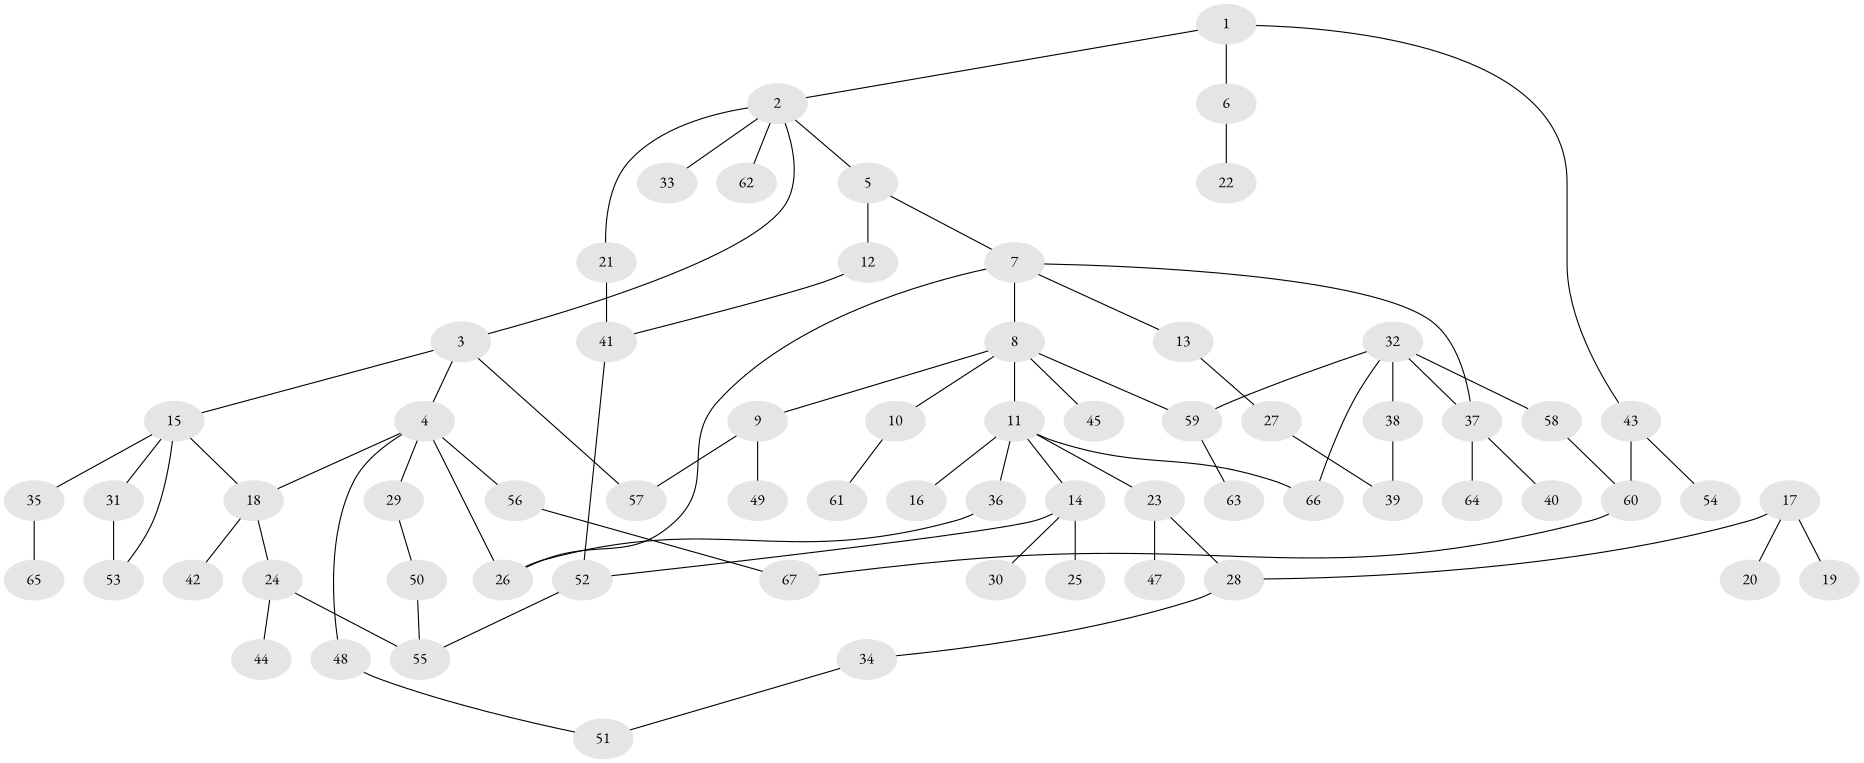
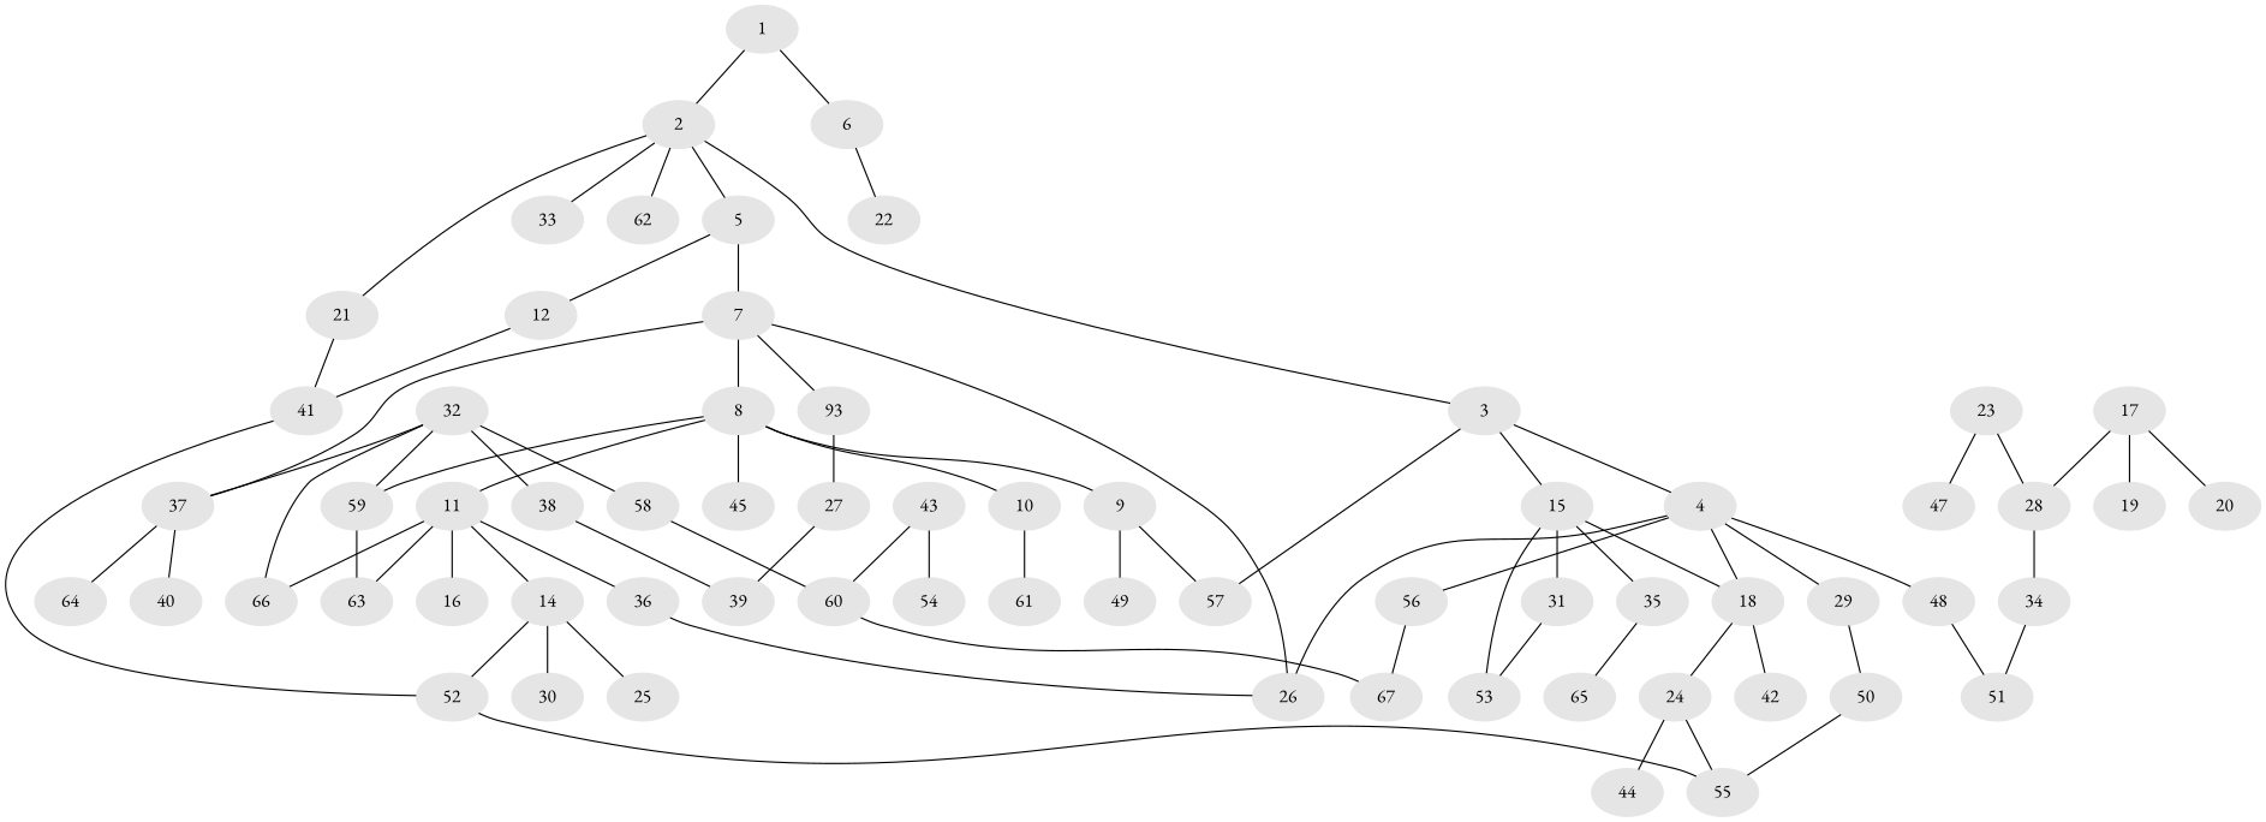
  graph {
    fontname="EB Garamond"
    node [color=gray90 fontname="EB Garamond" style=filled]
    edge [fontname="EB Garamond"]
    1
    2
    6
    43
    3
    5
    21
    33
    62
    22
    54
    60
    4
    15
    57
    7
    12
    41
    18
    26
    29
    48
    56
    31
    35
    53
    24
    42
    50
    51
    67
    8
-   13
+   13 [label=93]
    37
    9
    10
    11
    45
    59
    27
    40
    64
    49
    61
    14
    16
    23
    36
    66
    17
    19
    20
    28
    63
    25
    30
    52
    47
    32
    38
    58
    39
    55
    65
    34
    44
    1 -- 2
    1 -- 6
-   1 -- 43
    2 -- 3
    2 -- 5
    2 -- 21
    2 -- 33
    2 -- 62
    6 -- 22
    43 -- 54
    43 -- 60
    3 -- 4
    3 -- 15
    3 -- 57
    5 -- 7
    5 -- 12
    21 -- 41
    60 -- 67
    4 -- 18
    4 -- 26
    4 -- 29
    4 -- 48
    4 -- 56
    15 -- 18
    15 -- 31
    15 -- 35
    15 -- 53
    7 -- 26
    7 -- 8
    7 -- 13
    7 -- 37
    12 -- 41
    41 -- 52
    18 -- 24
    18 -- 42
    29 -- 50
    48 -- 51
    56 -- 67
    31 -- 53
    35 -- 65
    24 -- 55
    24 -- 44
    50 -- 55
    8 -- 9
    8 -- 10
    8 -- 11
    8 -- 45
    8 -- 59
    13 -- 27
    37 -- 40
    37 -- 64
    9 -- 57
    9 -- 49
    10 -- 61
    11 -- 14
    11 -- 16
-   11 -- 23
+   11 -- 63
    11 -- 36
    11 -- 66
    59 -- 63
    27 -- 39
    14 -- 25
    14 -- 30
    14 -- 52
    23 -- 28
    23 -- 47
    36 -- 26
    17 -- 19
    17 -- 20
    17 -- 28
    28 -- 34
    52 -- 55
    32 -- 37
    32 -- 59
    32 -- 66
    32 -- 38
    32 -- 58
    38 -- 39
    58 -- 60
    34 -- 51
  }
